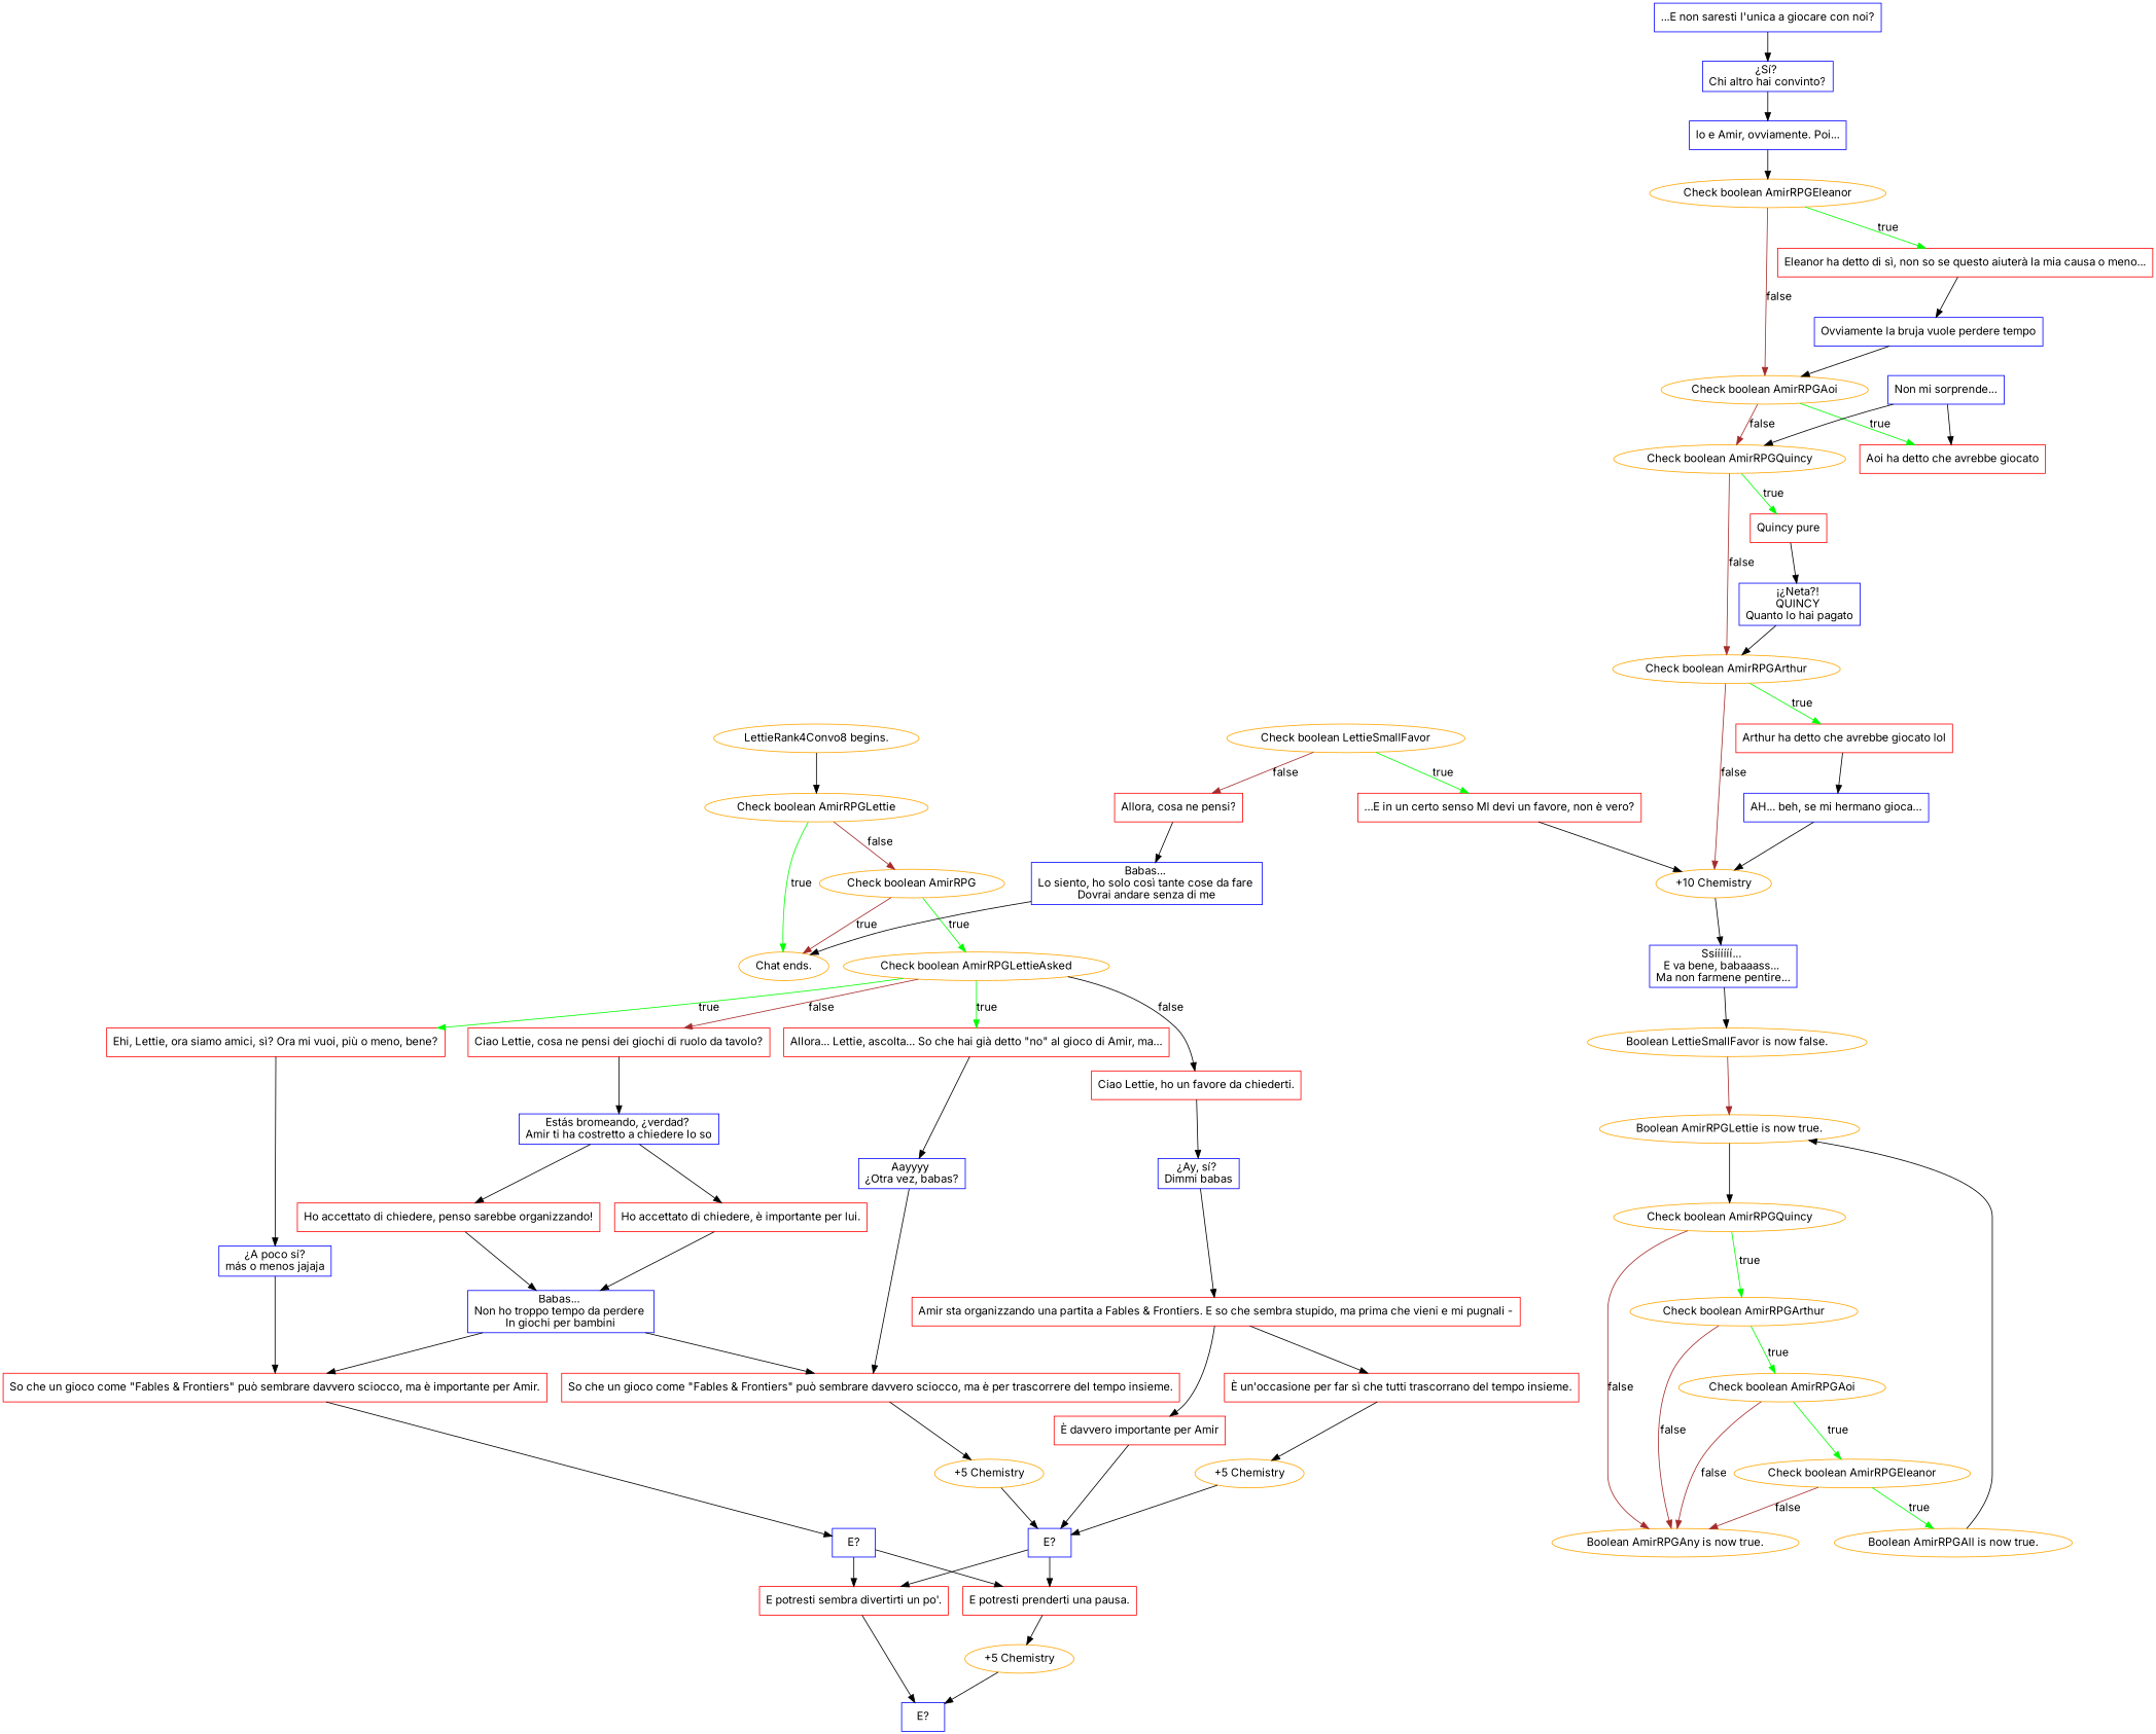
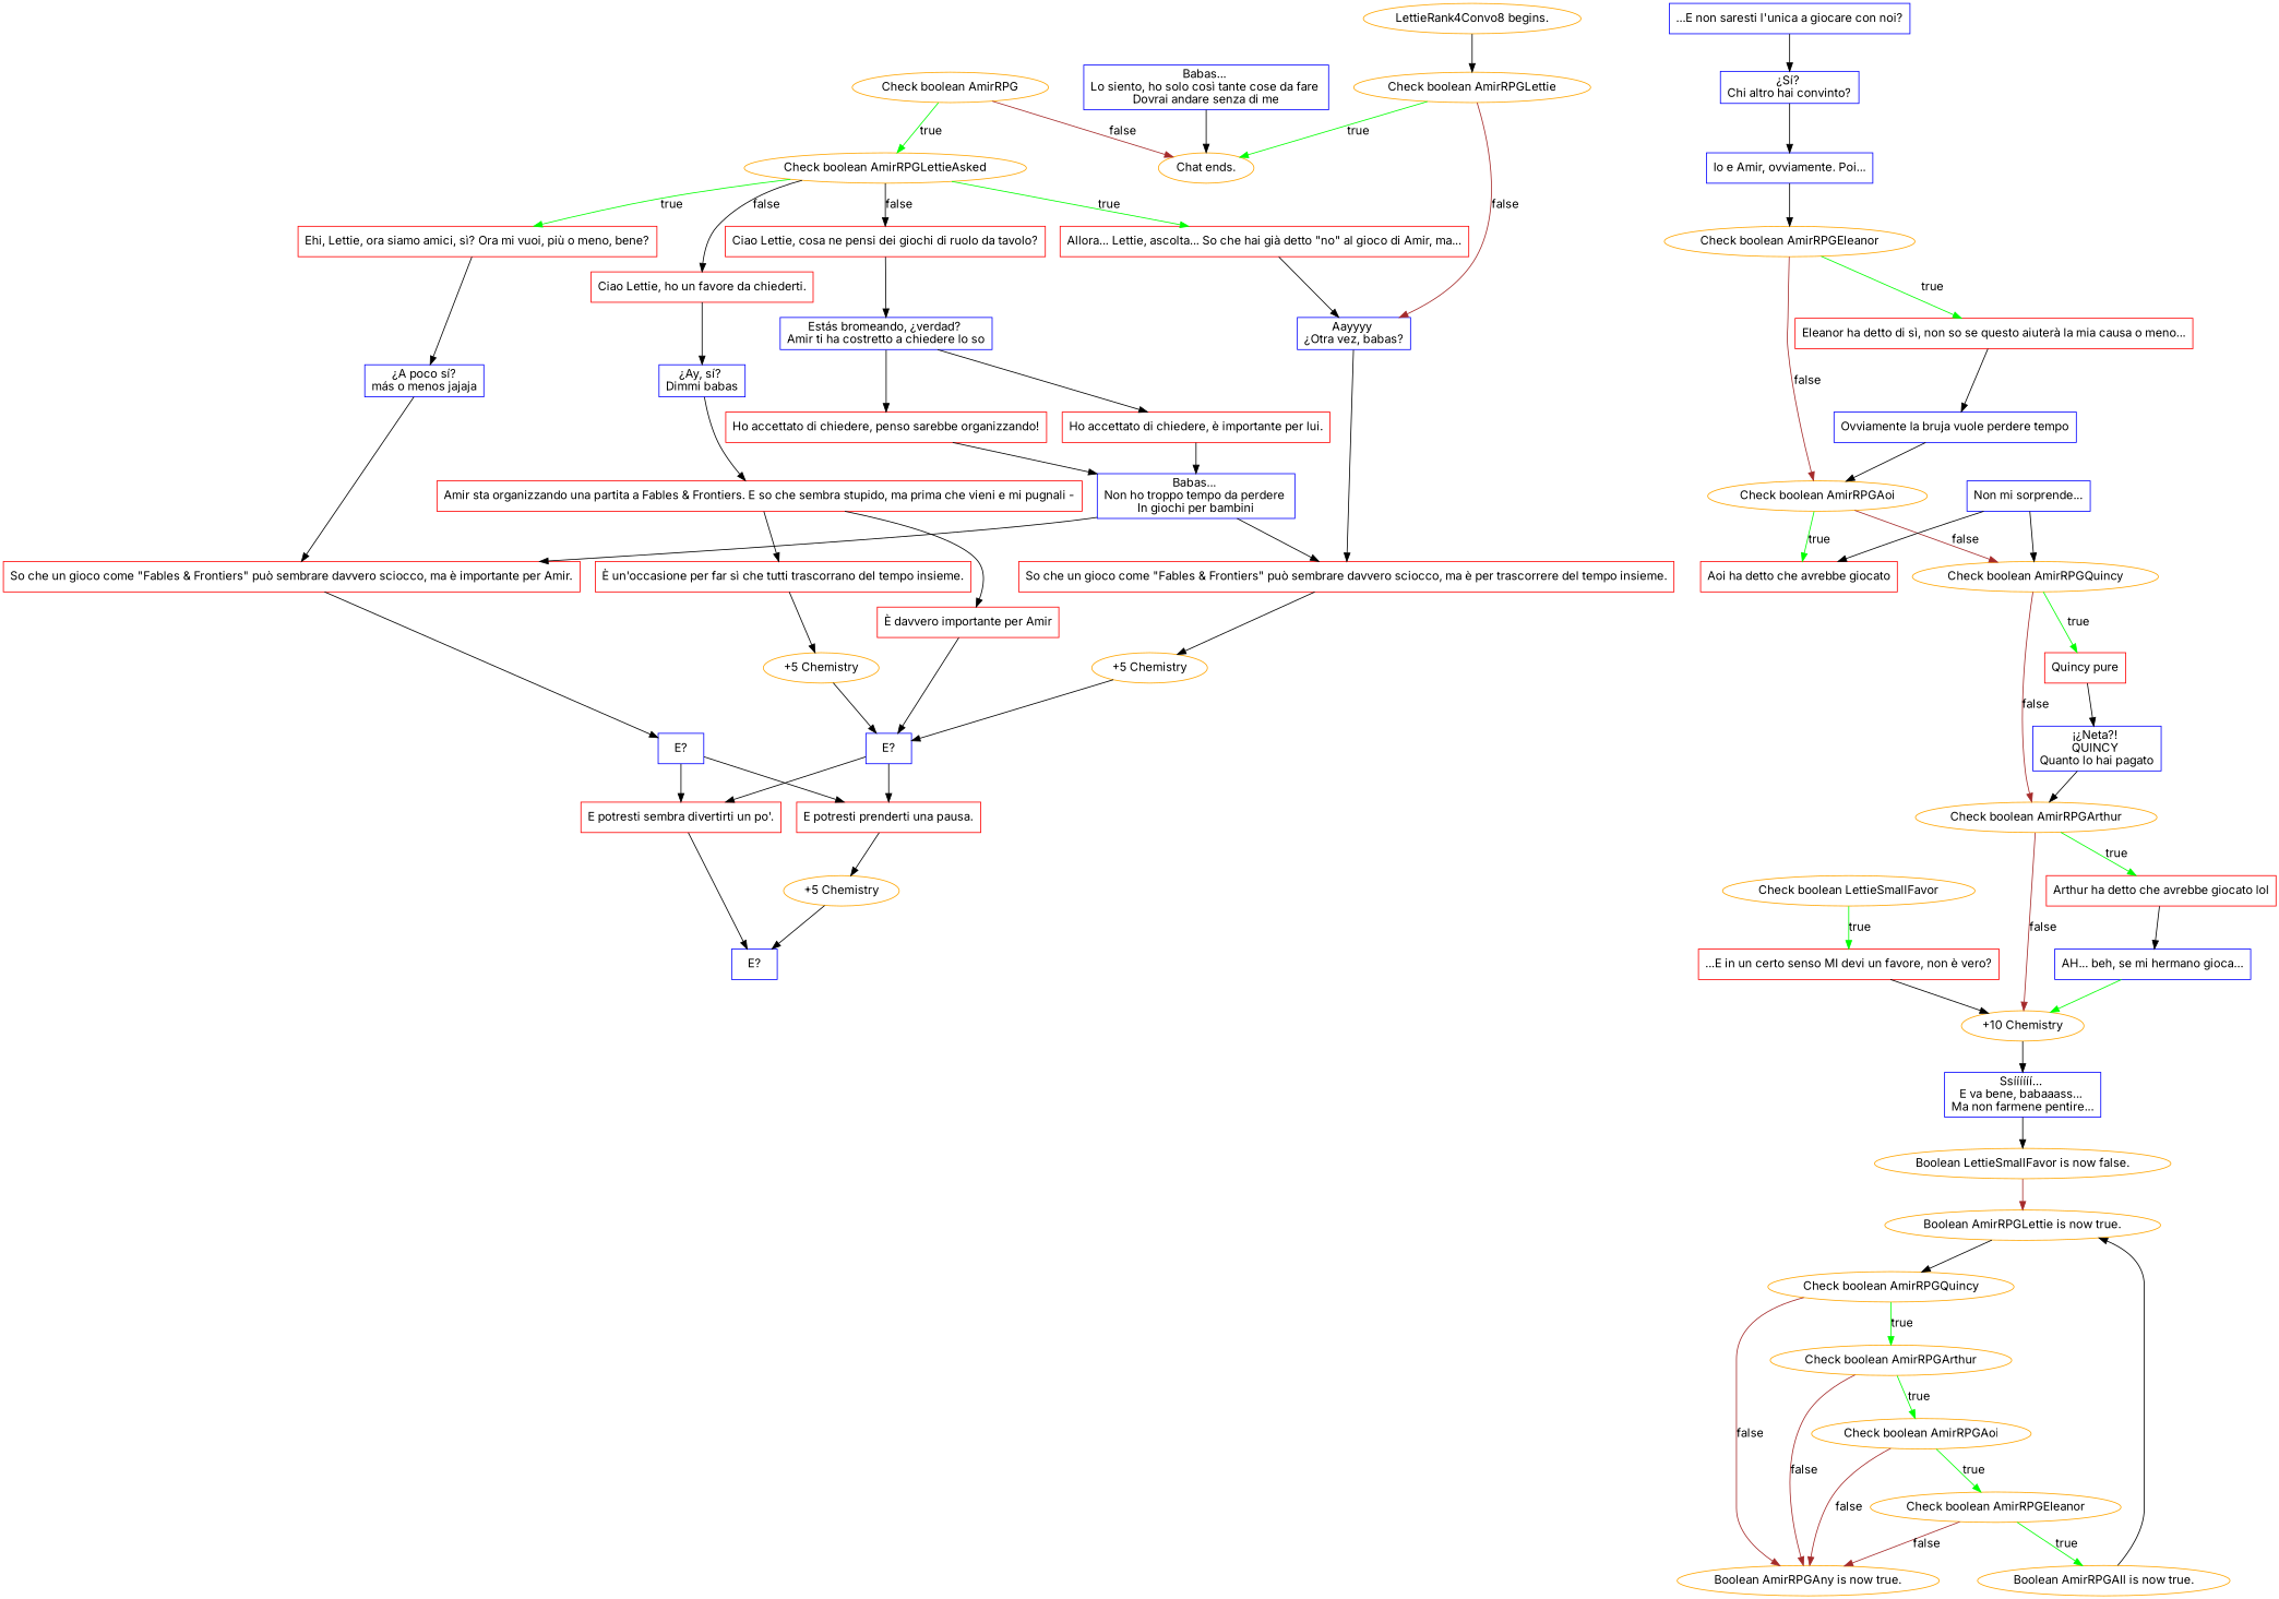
  digraph {
    fontname=Inter
    node [color=orange fontname=Inter shape=box]
    edge [fontname=Inter]
    "LettieRank4Convo8 begins." [shape=""]
    n2 [label="Check boolean AmirRPGLettie" shape=""]
    "Chat ends." [shape=""]
    n4 [label="Check boolean AmirRPG" shape=""]
    n5 [label="Check boolean AmirRPGLettieAsked" shape=""]
    n6 [color=red label="Allora... Lettie, ascolta... So che hai già detto \"no\" al gioco di Amir, ma..."]
    n7 [color=red label="Ehi, Lettie, ora siamo amici, sì? Ora mi vuoi, più o meno, bene?"]
    n8 [color=red label="Ciao Lettie, cosa ne pensi dei giochi di ruolo da tavolo?"]
    n9 [color=red label="Ciao Lettie, ho un favore da chiederti."]
    n10 [color=blue label="Aayyyy \n¿Otra vez, babas?"]
    n11 [color=blue label="¿A poco sí?\nmás o menos jajaja"]
    n12 [color=blue label="Estás bromeando, ¿verdad? \nAmir ti ha costretto a chiedere lo so"]
    n13 [color=blue label="¿Ay, sí? \nDimmi babas"]
    n14 [color=red label="So che un gioco come \"Fables & Frontiers\" può sembrare davvero sciocco, ma è per trascorrere del tempo insieme."]
    n15 [color=red label="So che un gioco come \"Fables & Frontiers\" può sembrare davvero sciocco, ma è importante per Amir."]
    n16 [color=red label="Ho accettato di chiedere, penso sarebbe organizzando!"]
    n17 [color=red label="Ho accettato di chiedere, è importante per lui."]
    n18 [color=red label="Amir sta organizzando una partita a Fables & Frontiers. E so che sembra stupido, ma prima che vieni e mi pugnali -"]
    n19 [label="+5 Chemistry" shape=""]
    n20 [color=blue label="E?"]
    n21 [color=blue label="Babas... \nNon ho troppo tempo da perdere \nIn giochi per bambini"]
    n22 [color=red label="È un'occasione per far sì che tutti trascorrano del tempo insieme."]
    n23 [color=red label="È davvero importante per Amir"]
    n24 [color=blue label="E?"]
    n25 [color=red label="E potresti sembra divertirti un po'."]
    n26 [color=red label="E potresti prenderti una pausa."]
    n27 [label="+5 Chemistry" shape=""]
    n28 [color=blue label="E?"]
    n29 [label="+5 Chemistry" shape=""]
    n30 [color=blue label="...E non saresti l'unica a giocare con noi?"]
    n31 [color=blue label="¿Sí? \nChi altro hai convinto?"]
    n32 [label="Check boolean LettieSmallFavor" shape=""]
    n33 [color=red label="...E in un certo senso MI devi un favore, non è vero?"]
-   n34 [color=red label="Allora, cosa ne pensi?"]
    n35 [color=blue label="Io e Amir, ovviamente. Poi..."]
    n36 [label="+10 Chemistry" shape=""]
    n37 [color=blue label="Babas... \nLo siento, ho solo così tante cose da fare \nDovrai andare senza di me"]
    n38 [label="Check boolean AmirRPGEleanor" shape=""]
    n39 [color=blue label="Ssíííííí... \nE va bene, babaaass... \nMa non farmene pentire..."]
    n40 [color=red label="Eleanor ha detto di sì, non so se questo aiuterà la mia causa o meno..."]
    n41 [label="Check boolean AmirRPGAoi" shape=""]
    n42 [label="Boolean LettieSmallFavor is now false." shape=""]
    n43 [color=blue label="Ovviamente la bruja vuole perdere tempo"]
    n44 [color=red label="Aoi ha detto che avrebbe giocato"]
    n45 [label="Check boolean AmirRPGQuincy" shape=""]
    n46 [label="Boolean AmirRPGLettie is now true." shape=""]
    n47 [color=red label="Quincy pure"]
    n48 [label="Check boolean AmirRPGArthur" shape=""]
    n49 [label="Check boolean AmirRPGQuincy" shape=""]
    n50 [color=blue label="Non mi sorprende..."]
    n51 [color=blue label="¡¿Neta?! \nQUINCY \nQuanto lo hai pagato"]
    n52 [color=red label="Arthur ha detto che avrebbe giocato lol"]
    n53 [label="Check boolean AmirRPGArthur" shape=""]
    n54 [label="Boolean AmirRPGAny is now true." shape=""]
    n55 [color=blue label="AH... beh, se mi hermano gioca..."]
    n56 [label="Check boolean AmirRPGAoi" shape=""]
    n57 [label="Check boolean AmirRPGEleanor" shape=""]
    n58 [label="Boolean AmirRPGAll is now true." shape=""]
    "LettieRank4Convo8 begins." -> n2
    n2 -> "Chat ends." [color=green label=true]
-   n2 -> n4 [color=brown label=false]
-   n4 -> "Chat ends." [color=brown label=true]
+   n2 -> n10 [color=brown label=false]
+   n4 -> "Chat ends." [color=brown label=false]
    n4 -> n5 [color=green label=true]
    n5 -> n6 [color=green label=true]
    n5 -> n7 [color=green label=true]
-   n5 -> n8 [color=brown label=false]
+   n5 -> n8 [color=black label=false]
    n5 -> n9 [color=black label=false]
    n6 -> n10
    n7 -> n11
    n8 -> n12
    n9 -> n13
    n10 -> n14
    n11 -> n15
    n12 -> n16
    n12 -> n17
    n13 -> n18
    n14 -> n19
    n15 -> n20
    n16 -> n21
    n17 -> n21
    n18 -> n22
    n18 -> n23
    n19 -> n24
    n20 -> n25
    n20 -> n26
    n21 -> n14
    n21 -> n15
    n22 -> n27
    n23 -> n24
    n24 -> n25
    n24 -> n26
    n25 -> n28
    n26 -> n29
    n27 -> n24
    n29 -> n28
    n30 -> n31
    n31 -> n35
    n32 -> n33 [color=green label=true]
-   n32 -> n34 [color=brown label=false]
    n33 -> n36
-   n34 -> n37
    n35 -> n38
    n36 -> n39
    n37 -> "Chat ends."
    n38 -> n40 [color=green label=true]
    n38 -> n41 [color=brown label=false]
    n39 -> n42
    n40 -> n43
    n41 -> n44 [color=green label=true]
    n41 -> n45 [color=brown label=false]
    n42 -> n46 [color=brown]
    n43 -> n41
    n45 -> n47 [color=green label=true]
    n45 -> n48 [color=brown label=false]
    n46 -> n49
    n47 -> n51
    n48 -> n36 [color=brown label=false]
    n48 -> n52 [color=green label=true]
    n49 -> n53 [color=green label=true]
    n49 -> n54 [color=brown label=false]
    n50 -> n44
    n50 -> n45
    n51 -> n48
    n52 -> n55
    n53 -> n54 [color=brown label=false]
    n53 -> n56 [color=green label=true]
-   n55 -> n36
+   n55 -> n36 [color=green]
    n56 -> n54 [color=brown label=false]
    n56 -> n57 [color=green label=true]
    n57 -> n54 [color=brown label=false]
    n57 -> n58 [color=green label=true]
    n58 -> n46
  }
